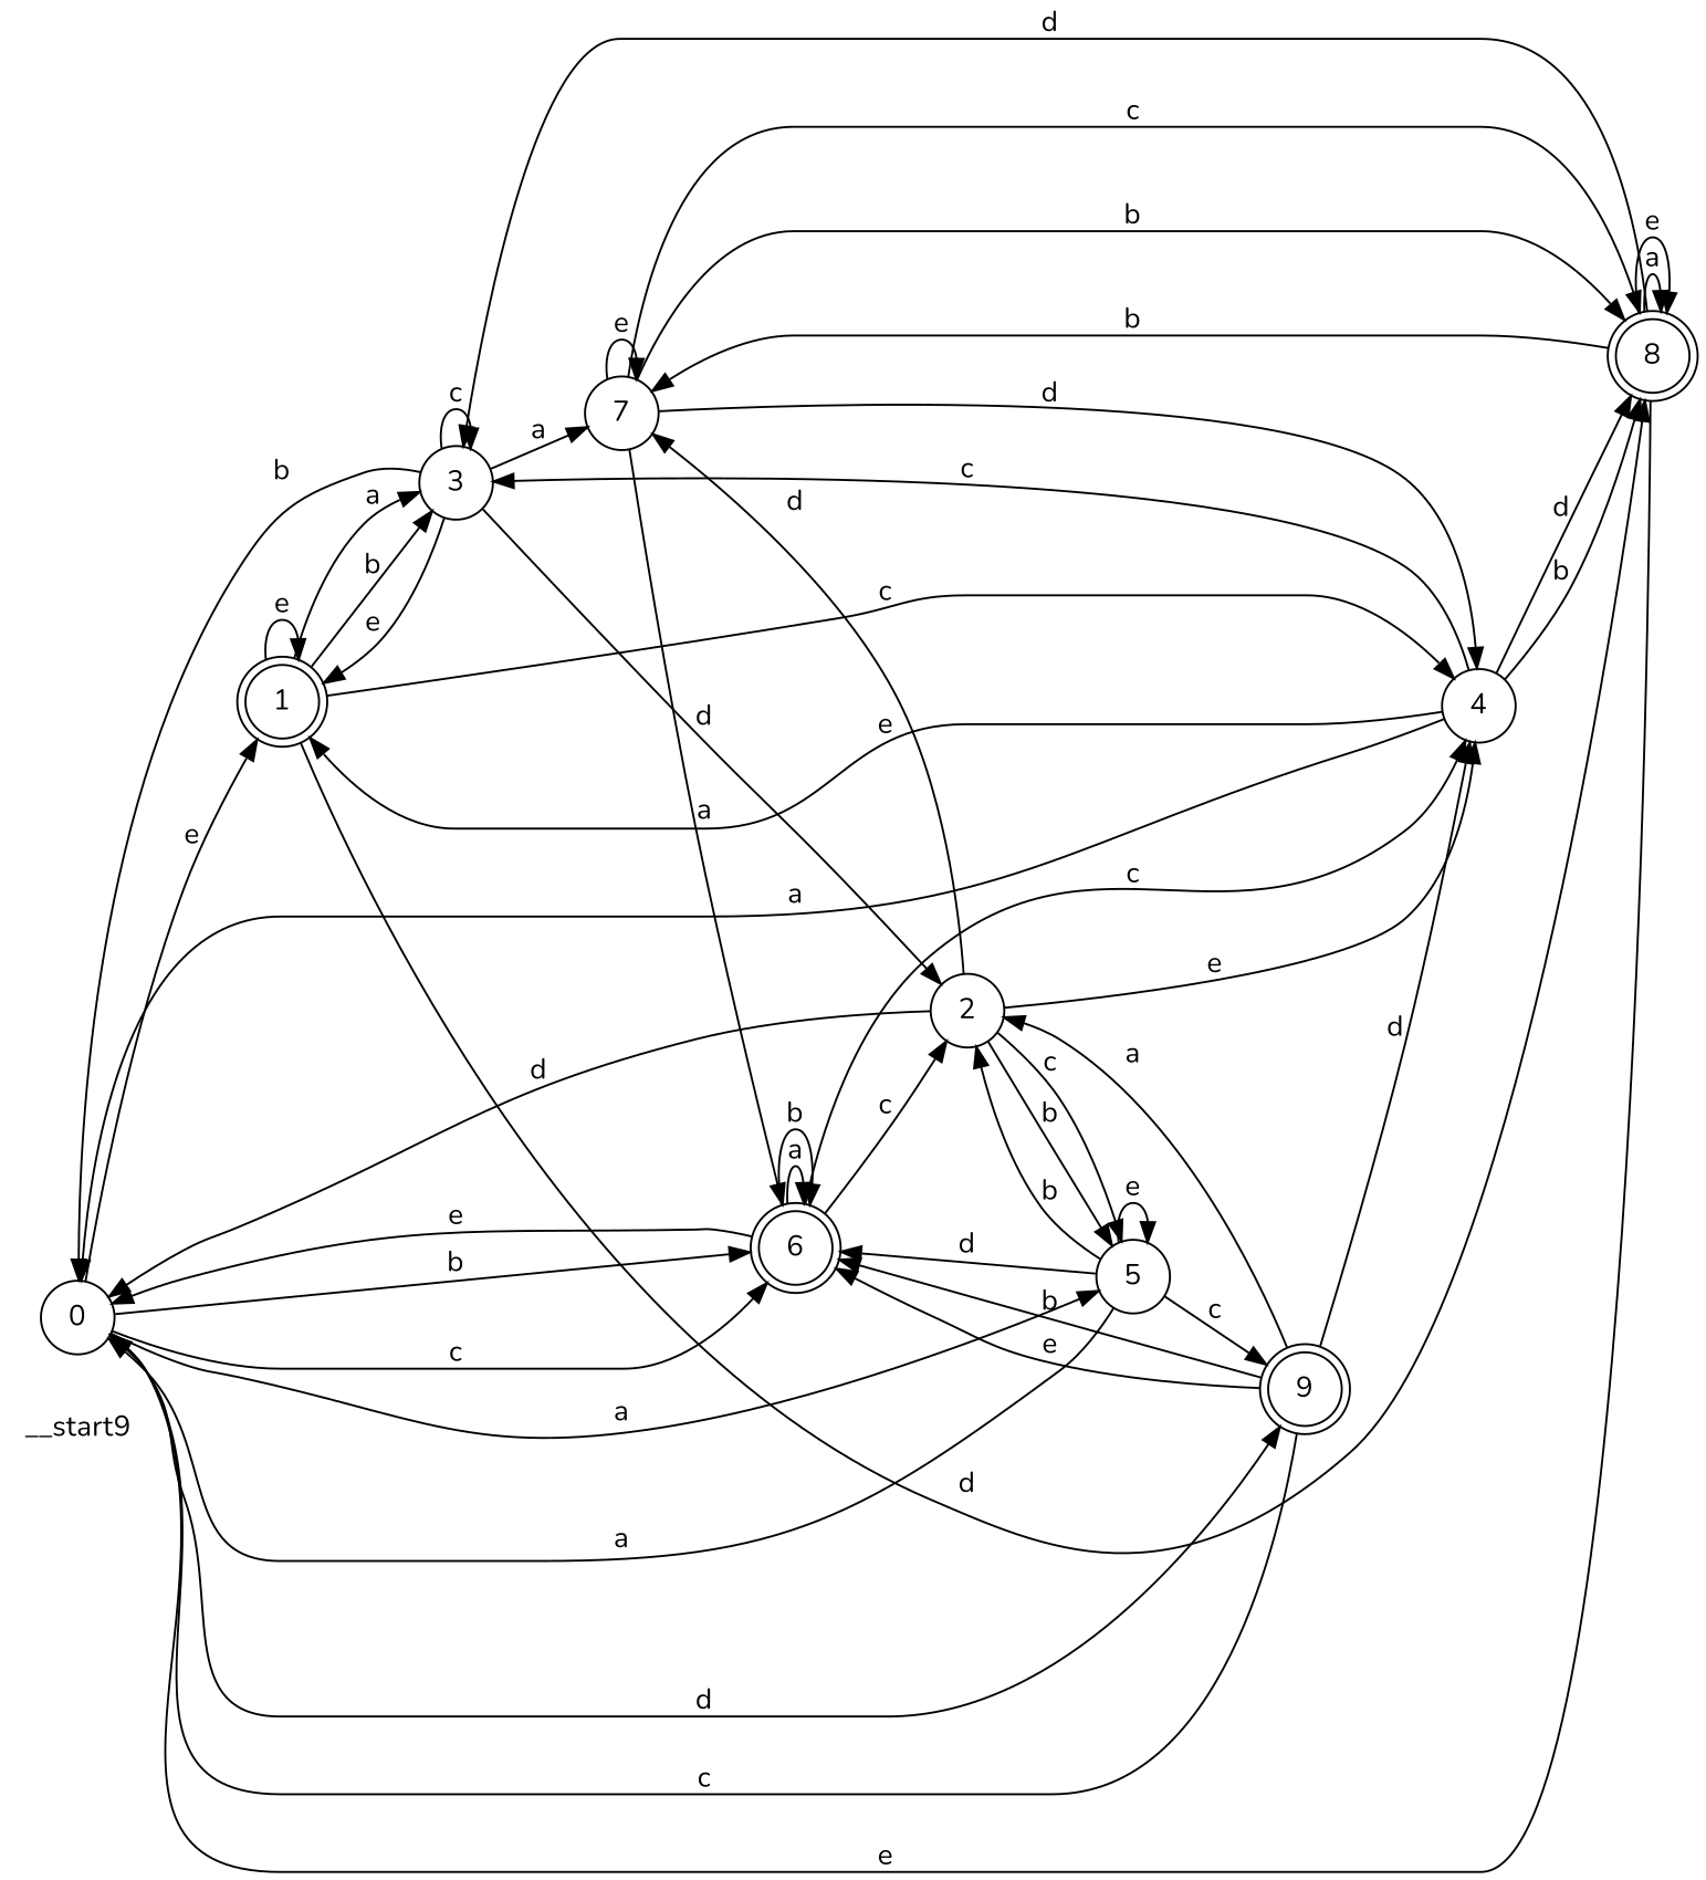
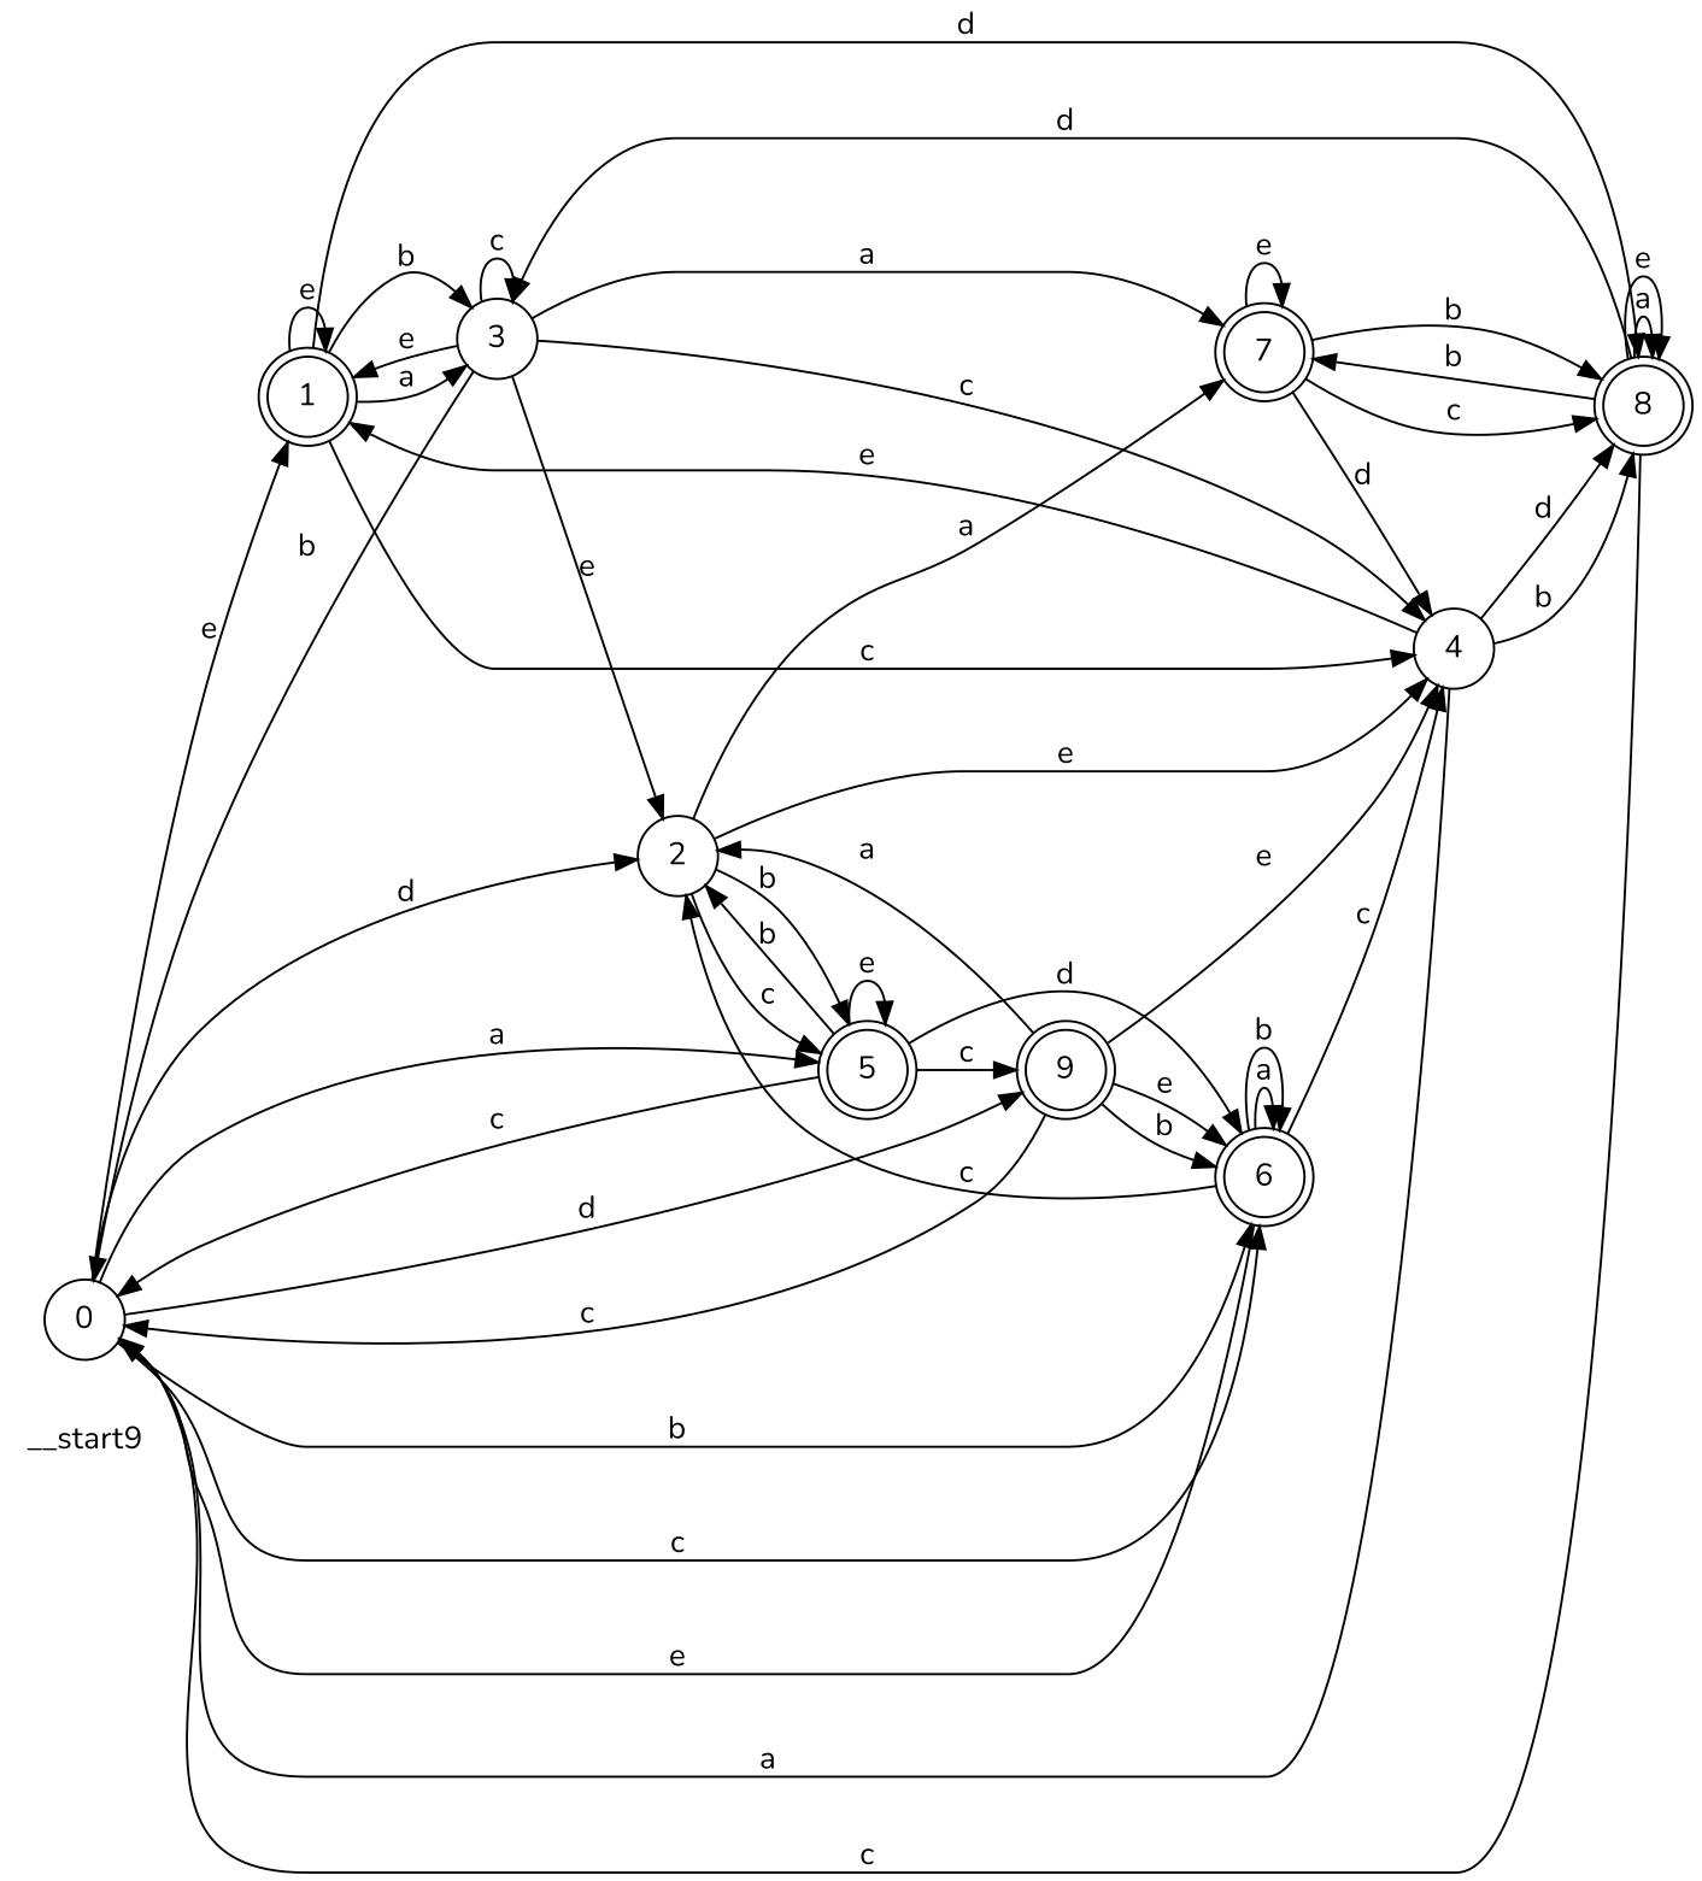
  digraph {
    fontname=Nunito
    rankdir=LR
    node [fontname=Nunito shape=doublecircle color=black fillcolor=white style="rounded,filled"]
    edge [fontname=Nunito]
    n1 [label=__start9 shape=none color="" fillcolor="" style=""]
    n2 [label=0 shape=circle style=filled]
    n3 [label=1]
-   n4 [label=5 shape=circle]
+   n4 [label=5]
    n5 [label=6]
    n6 [label=9]
    n7 [label=3 shape=circle style=filled]
    n8 [label=4 shape=circle style=filled]
    n9 [label=8]
    n10 [label=2 shape=circle style=filled]
-   n11 [label=7 shape=circle]
+   n11 [label=7]
    n2 -> n3 [label=e]
    n2 -> n4 [label=a]
    n2 -> n5 [label=b]
    n2 -> n5 [label=c]
    n2 -> n6 [label=d]
    n3 -> n3 [label=e]
    n3 -> n7 [label=a]
    n3 -> n7 [label=b]
    n3 -> n8 [label=c]
    n3 -> n9 [label=d]
-   n4 -> n2 [label=a]
+   n4 -> n2 [label=c]
    n4 -> n4 [label=e]
    n4 -> n5 [label=d]
    n4 -> n6 [label=c]
    n4 -> n10 [label=b]
    n5 -> n2 [label=e]
    n5 -> n5 [label=a]
    n5 -> n5 [label=b]
    n5 -> n8 [label=c]
    n5 -> n10 [label=c]
    n6 -> n2 [label=c]
    n6 -> n5 [label=b]
    n6 -> n5 [label=e]
-   n6 -> n8 [label=d]
+   n6 -> n8 [label=e]
    n6 -> n10 [label=a]
    n7 -> n2 [label=b]
    n7 -> n3 [label=e]
    n7 -> n7 [label=c]
-   n7 -> n10 [label=d]
+   n7 -> n10 [label=e]
    n7 -> n11 [label=a]
    n8 -> n2 [label=a]
    n8 -> n3 [label=e]
-   n8 -> n7 [label=c]
+   n7 -> n8 [label=c]
    n8 -> n9 [label=b]
    n8 -> n9 [label=d]
-   n9 -> n2 [label=e]
+   n9 -> n2 [label=c]
    n9 -> n7 [label=d]
    n9 -> n9 [label=a]
    n9 -> n9 [label=e]
    n9 -> n11 [label=b]
-   n10 -> n2 [label=d]
+   n2 -> n10 [label=d]
    n10 -> n4 [label=b]
    n10 -> n4 [label=c]
    n10 -> n8 [label=e]
-   n10 -> n11 [label=d]
-   n11 -> n5 [label=a]
+   n10 -> n11 [label=a]
    n11 -> n8 [label=d]
    n11 -> n9 [label=b]
    n11 -> n9 [label=c]
    n11 -> n11 [label=e]
  }
